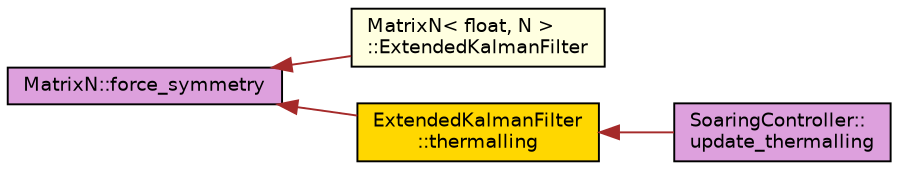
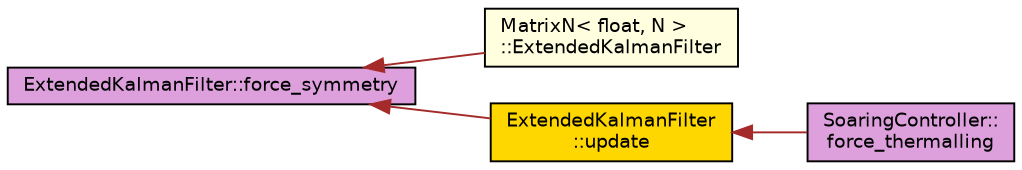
  digraph {
    rankdir=LR
    node [color=black fillcolor=plum fontname=Helvetica fontsize=10 shape=record style=filled]
    edge [color=brown dir=back fontname=Helvetica fontsize=10 labelfontname=Helvetica labelfontsize=10 style=solid]
-   n1 [fontcolor=black height=0.2 label="MatrixN::force_symmetry" width=0.4]
+   n1 [fontcolor=black height=0.2 label="ExtendedKalmanFilter::force_symmetry" width=0.4]
    n2 [fillcolor=lightyellow height=0.2 label="MatrixN\< float, N \>\l::ExtendedKalmanFilter" width=0.4]
-   n3 [fillcolor=gold height=0.2 label="ExtendedKalmanFilter\l::thermalling" width=0.4]
-   n4 [height=0.2 label="SoaringController::\lupdate_thermalling" width=0.4]
+   n3 [fillcolor=gold height=0.2 label="ExtendedKalmanFilter\l::update" width=0.4]
+   n4 [height=0.2 label="SoaringController::\lforce_thermalling" width=0.4]
    n1 -> n2
    n1 -> n3
    n3 -> n4
  }
